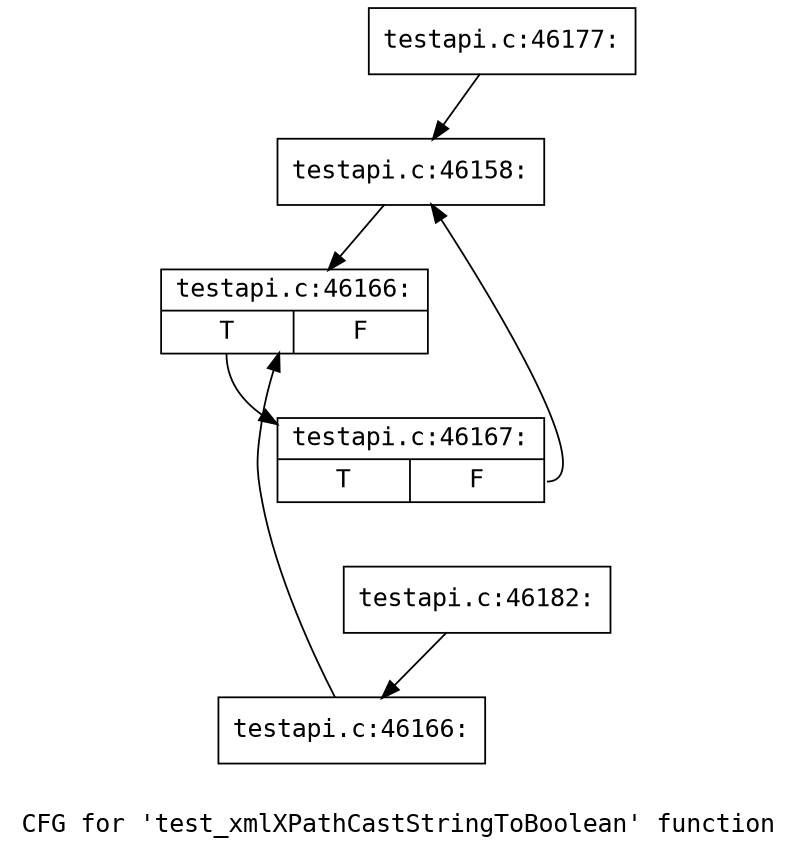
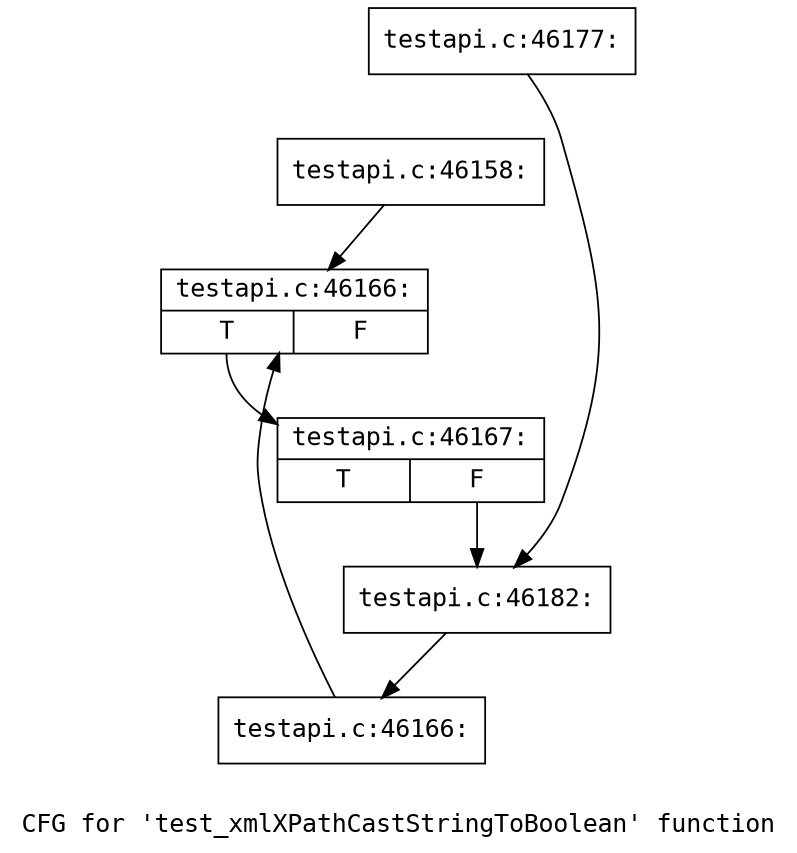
  digraph {
    fontname="DejaVu Sans Mono"
    label="CFG for 'test_xmlXPathCastStringToBoolean' function"
    node [fontname="DejaVu Sans Mono" shape=record]
    edge [fontname="DejaVu Sans Mono"]
    n1 [label="{testapi.c:46158:}"]
    n2 [label="{testapi.c:46166:|{<s0>T|<s1>F}}"]
    n3 [label="{testapi.c:46167:|{<s0>T|<s1>F}}"]
    n4 [label="{testapi.c:46182:}"]
    n5 [label="{testapi.c:46177:}"]
    n6 [label="{testapi.c:46166:}"]
    n1 -> n2
    n2 -> n3 [tailport=s0]
-   n3 -> n1 [tailport=s1]
+   n3 -> n4 [tailport=s1]
    n4 -> n6
-   n5 -> n1
+   n5 -> n4
    n6 -> n2
  }
